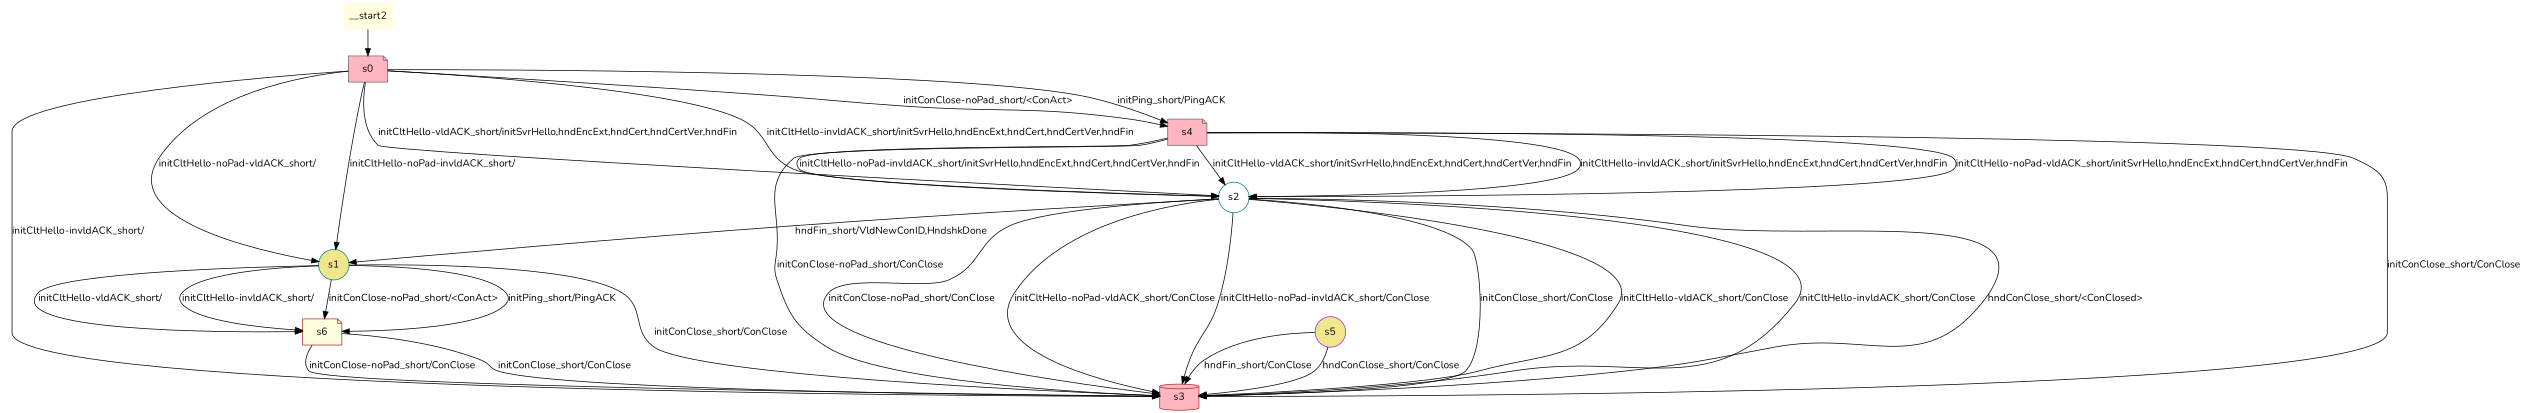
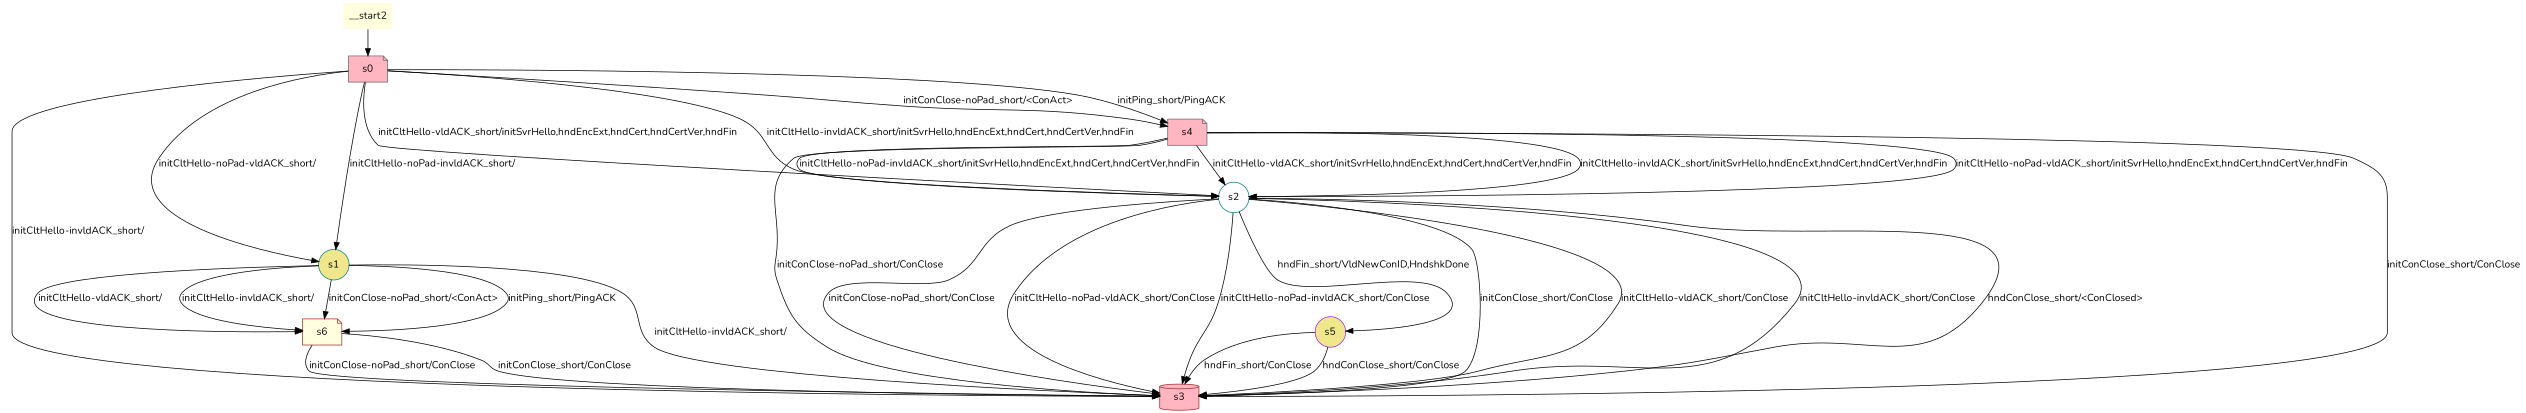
  digraph {
    fontname=Nunito
    node [color=teal fillcolor=lightpink fontname=Nunito shape=note style=filled]
    edge [fontname=Nunito]
    n1 [color=gray40 label=s0]
    n2 [fillcolor=khaki label=s1 shape=circle]
    n3 [fillcolor=white label=s2 shape=circle]
    n4 [color=brown label=s3 shape=cylinder]
    n5 [color=gray40 label=s4]
    n6 [color=brown fillcolor=lightyellow label=s6]
    n7 [color=purple fillcolor=khaki label=s5 shape=circle]
    n8 [fillcolor=lightyellow label=__start2 shape=none]
    n1 -> n2 [label="initCltHello-noPad-vldACK_short/ "]
    n1 -> n2 [label="initCltHello-noPad-invldACK_short/ "]
    n1 -> n3 [label="initCltHello-vldACK_short/initSvrHello,hndEncExt,hndCert,hndCertVer,hndFin "]
    n1 -> n3 [label="initCltHello-invldACK_short/initSvrHello,hndEncExt,hndCert,hndCertVer,hndFin "]
    n1 -> n4 [label="initCltHello-invldACK_short/ "]
    n1 -> n5 [label="initPing_short/PingACK "]
    n1 -> n5 [label="initConClose-noPad_short/<ConAct> "]
-   n2 -> n4 [label="initConClose_short/ConClose "]
+   n2 -> n4 [label="initCltHello-invldACK_short/ "]
    n2 -> n6 [label="initPing_short/PingACK "]
    n2 -> n6 [label="initCltHello-vldACK_short/ "]
    n2 -> n6 [label="initCltHello-invldACK_short/ "]
    n2 -> n6 [label="initConClose-noPad_short/<ConAct> "]
    n3 -> n4 [label="initConClose_short/ConClose "]
    n3 -> n4 [label="initCltHello-vldACK_short/ConClose "]
    n3 -> n4 [label="initCltHello-invldACK_short/ConClose "]
    n3 -> n4 [label="hndConClose_short/<ConClosed> "]
    n3 -> n4 [label="initConClose-noPad_short/ConClose "]
    n3 -> n4 [label="initCltHello-noPad-vldACK_short/ConClose "]
    n3 -> n4 [label="initCltHello-noPad-invldACK_short/ConClose "]
-   n3 -> n2 [label="hndFin_short/VldNewConID,HndshkDone "]
+   n3 -> n7 [label="hndFin_short/VldNewConID,HndshkDone "]
    n5 -> n3 [label="initCltHello-vldACK_short/initSvrHello,hndEncExt,hndCert,hndCertVer,hndFin "]
    n5 -> n3 [label="initCltHello-invldACK_short/initSvrHello,hndEncExt,hndCert,hndCertVer,hndFin "]
    n5 -> n3 [label="initCltHello-noPad-vldACK_short/initSvrHello,hndEncExt,hndCert,hndCertVer,hndFin "]
    n5 -> n3 [label="initCltHello-noPad-invldACK_short/initSvrHello,hndEncExt,hndCert,hndCertVer,hndFin "]
    n5 -> n4 [label="initConClose_short/ConClose "]
    n5 -> n4 [label="initConClose-noPad_short/ConClose "]
    n6 -> n4 [label="initConClose_short/ConClose "]
    n6 -> n4 [label="initConClose-noPad_short/ConClose "]
    n7 -> n4 [label="hndFin_short/ConClose "]
    n7 -> n4 [label="hndConClose_short/ConClose "]
    n8 -> n1
  }
